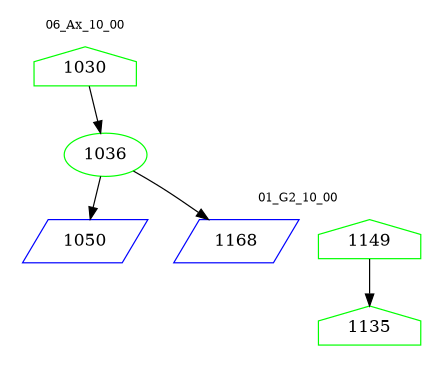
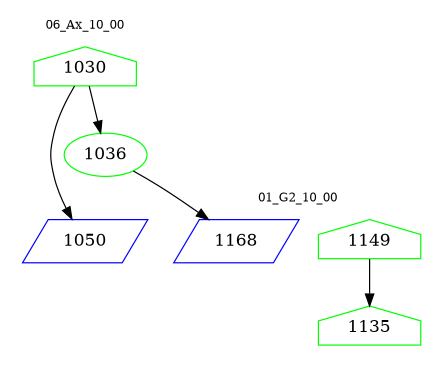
  digraph {
    node [color=green shape=house]
    edge [color=black]
    n1 [label=1030]
    n2 [color=blue label=1050 shape=parallelogram]
    n3 [label=1036 shape=ellipse]
    n4 [label=1149]
    n5 [label=1135]
    n6 [color=blue label=1168 shape=parallelogram]
    subgraph cluster_1 {
      color=white
      fontsize=10
      label="06_Ax_10_00"
      n1
      n2
      n3
    }
    subgraph cluster_2 {
      color=white
      fontsize=10
      label="01_G2_10_00"
      n4
      n5
      n6
    }
-   n3 -> n2
+   n1 -> n2
    n1 -> n3
    n3 -> n6
    n4 -> n5
  }
